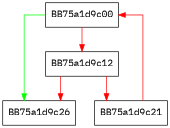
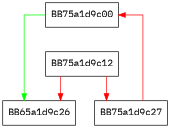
  digraph {
    fontname="IBM Plex Mono"
    splines=ortho
    node [fontname="IBM Plex Mono" shape=box]
    edge [color=red fontname="IBM Plex Mono"]
    BB75a1d9c00
-   BB75a1d9c26
+   BB75a1d9c26 [label=BB65a1d9c26]
    BB75a1d9c12
-   BB75a1d9c21
+   BB75a1d9c21 [label=BB75a1d9c27]
    BB75a1d9c00 -> BB75a1d9c26 [color=green]
-   BB75a1d9c00 -> BB75a1d9c12
    BB75a1d9c12 -> BB75a1d9c26
    BB75a1d9c12 -> BB75a1d9c21
    BB75a1d9c21 -> BB75a1d9c00
  }
